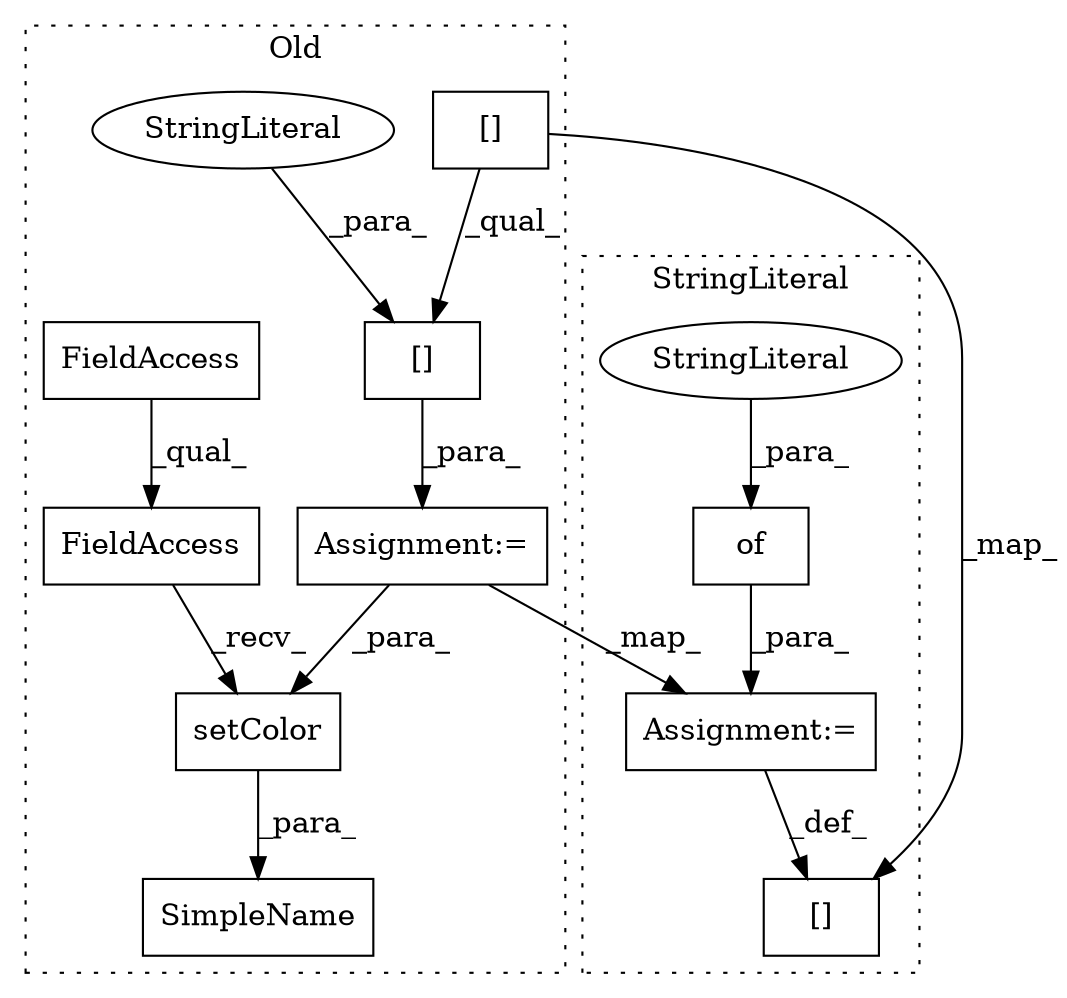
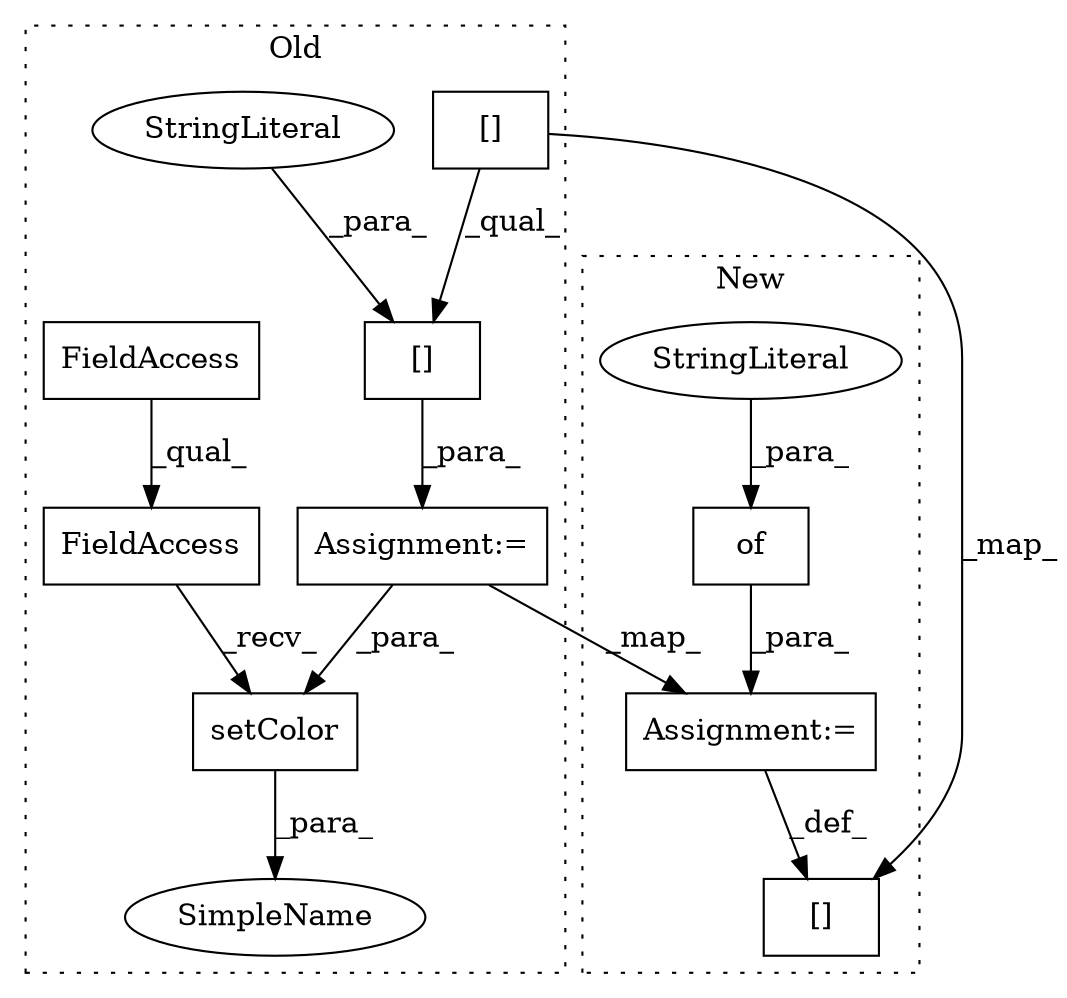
  digraph {
    node [a=2 l="27,1" s=5969 shape=box]
    n1 [a=32 l="9,1" label=setColor s="5999,6020"]
    n2 [a=22 l=29 label=FieldAccess]
    n3 [a=22 l=21 label=FieldAccess]
    n4 [label="[]" s="5916,5949"]
    n5 [a=7 l=1 label="Assignment:=" s=5915]
    n6 [l="35,1" label="[]" s="5916,5958"]
    n7 [a=45 l=7 label=StringLiteral s=5951 shape=ellipse]
-   n8 [a=42 l=6 label=SimpleName s=6008]
+   n8 [a=42 l=6 label=SimpleName s=6008 shape=ellipse]
    n9 [a=32 l="3,1" label=of s="6762,6791"]
    n10 [label="[]" s="6723,6756"]
    n11 [a=45 l=18 label=StringLiteral s=6765 shape=ellipse]
    n12 [a=7 l=1 label="Assignment:=" s=6757]
    subgraph cluster_1 {
      label=Old
      style=dotted
      n1
      n2
      n3
      n4
      n5
      n6
      n7
      n8
    }
    subgraph cluster_2 {
-     label=StringLiteral
+     label=New
      style=dotted
      n9
      n10
      n11
      n12
    }
    n1 -> n8 [label=_para_]
    n2 -> n1 [label=_recv_]
    n3 -> n2 [label=_qual_]
    n4 -> n6 [label=_qual_]
    n4 -> n10 [label=_map_]
    n5 -> n1 [label=_para_]
    n5 -> n12 [label=_map_]
    n6 -> n5 [label=_para_]
    n7 -> n6 [label=_para_]
    n9 -> n12 [label=_para_]
    n11 -> n9 [label=_para_]
    n12 -> n10 [label=_def_]
  }
